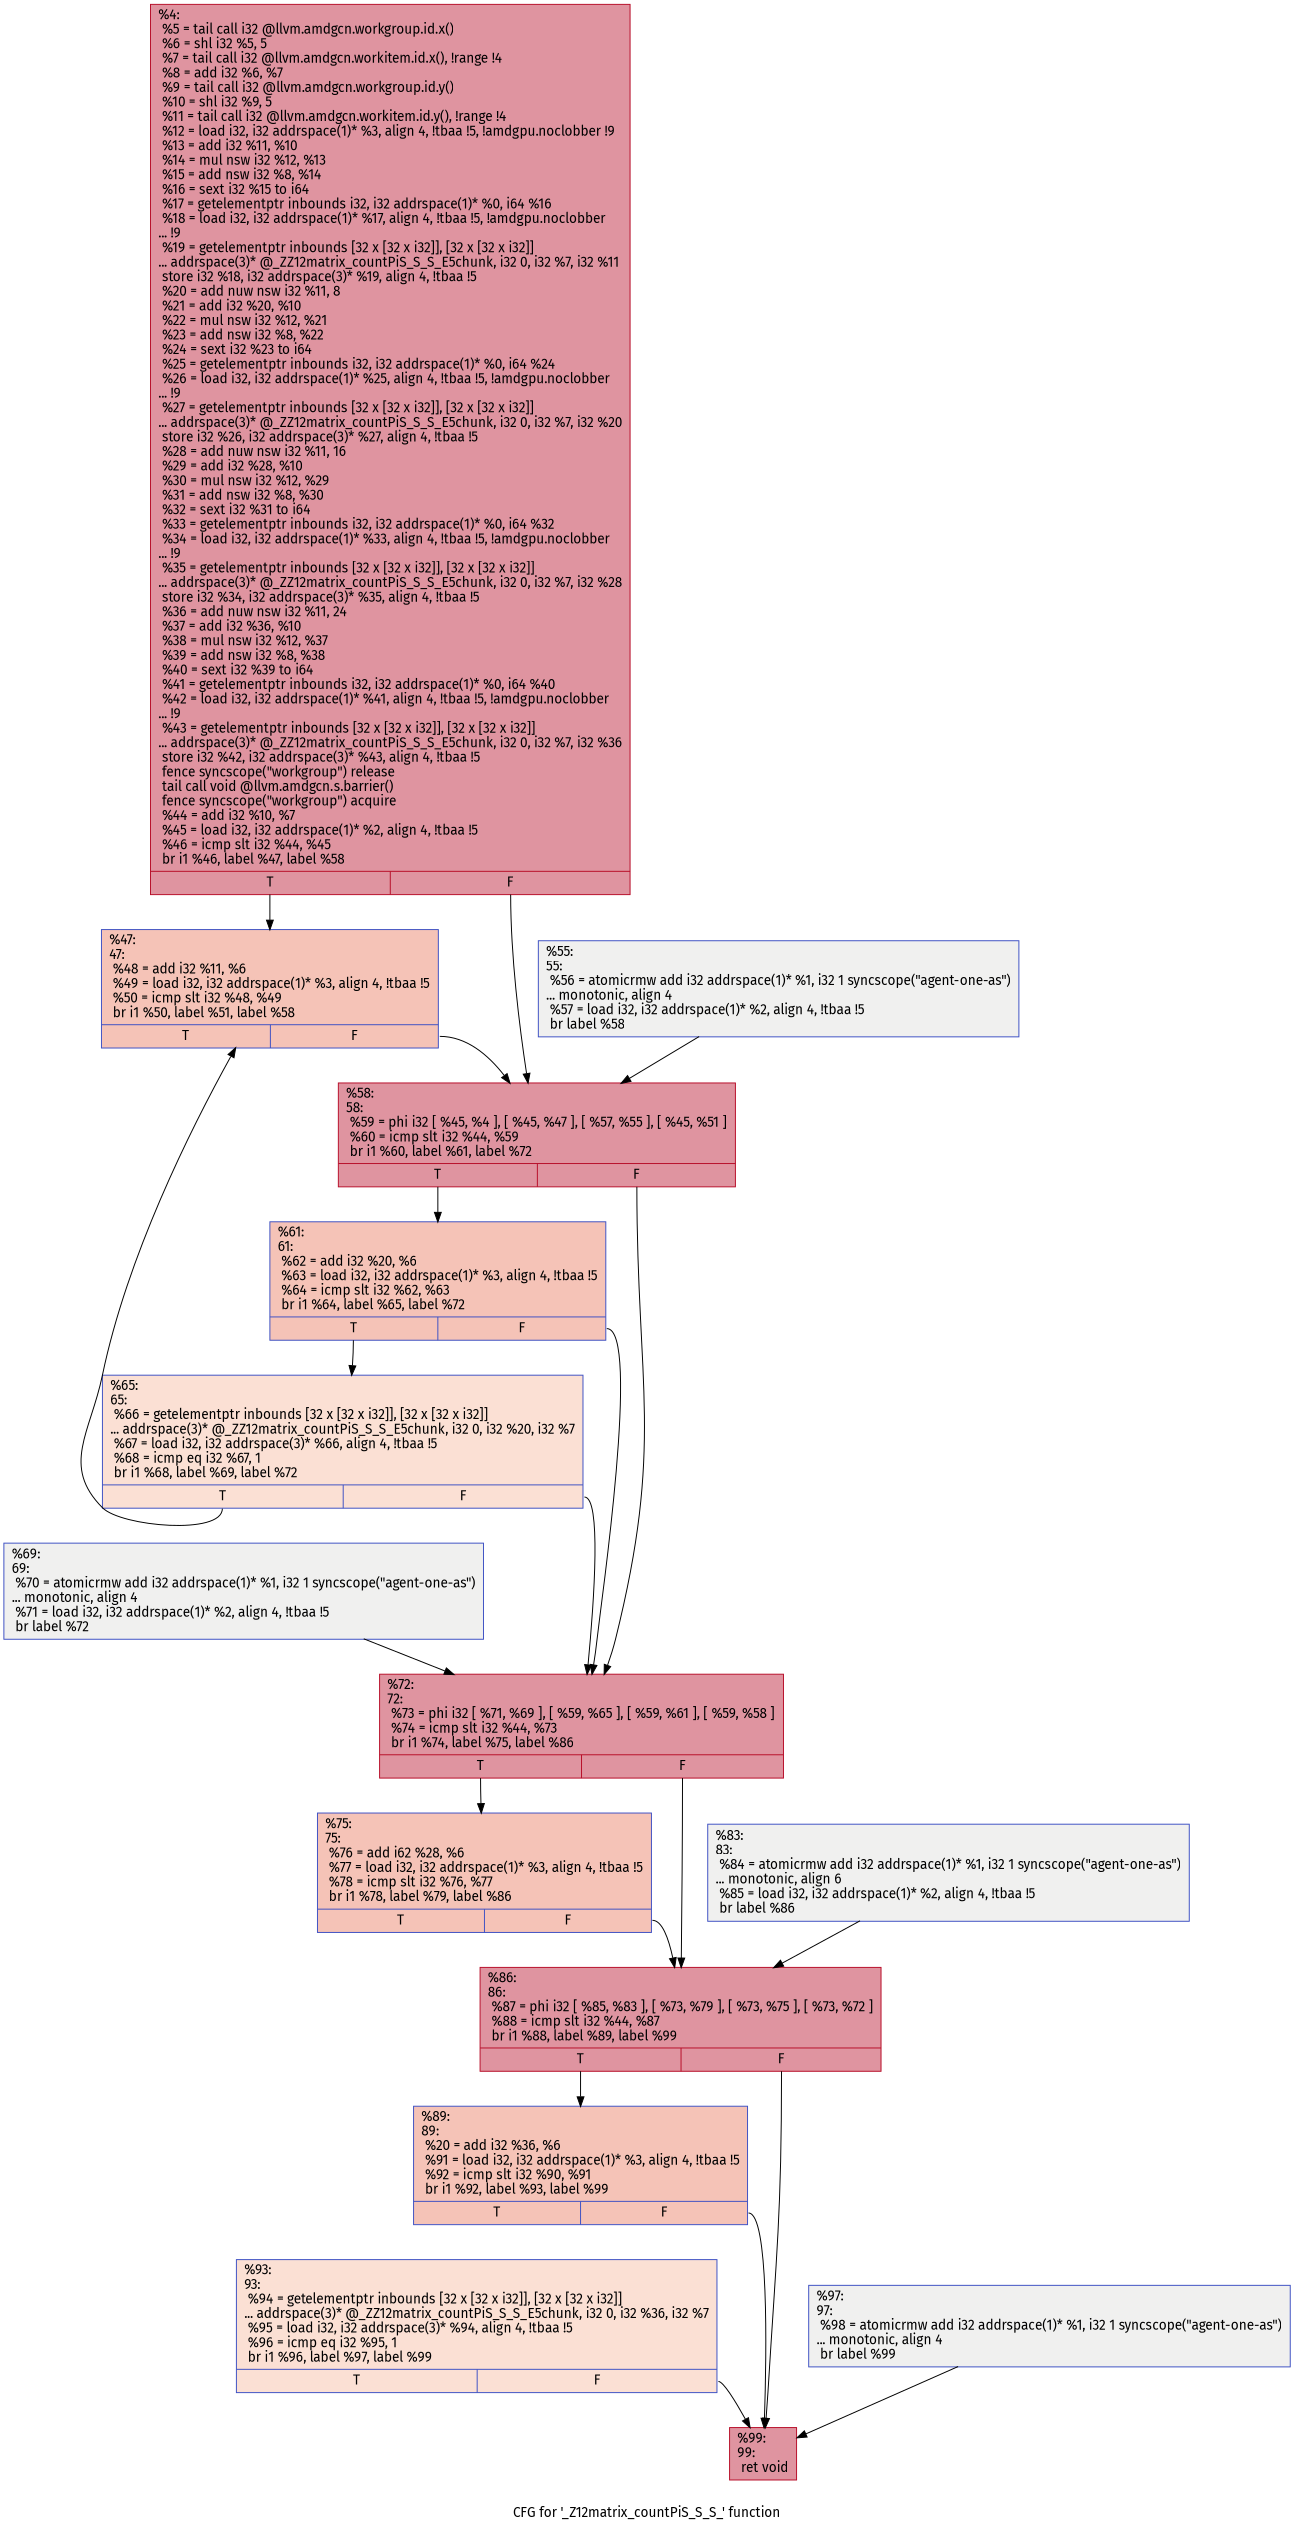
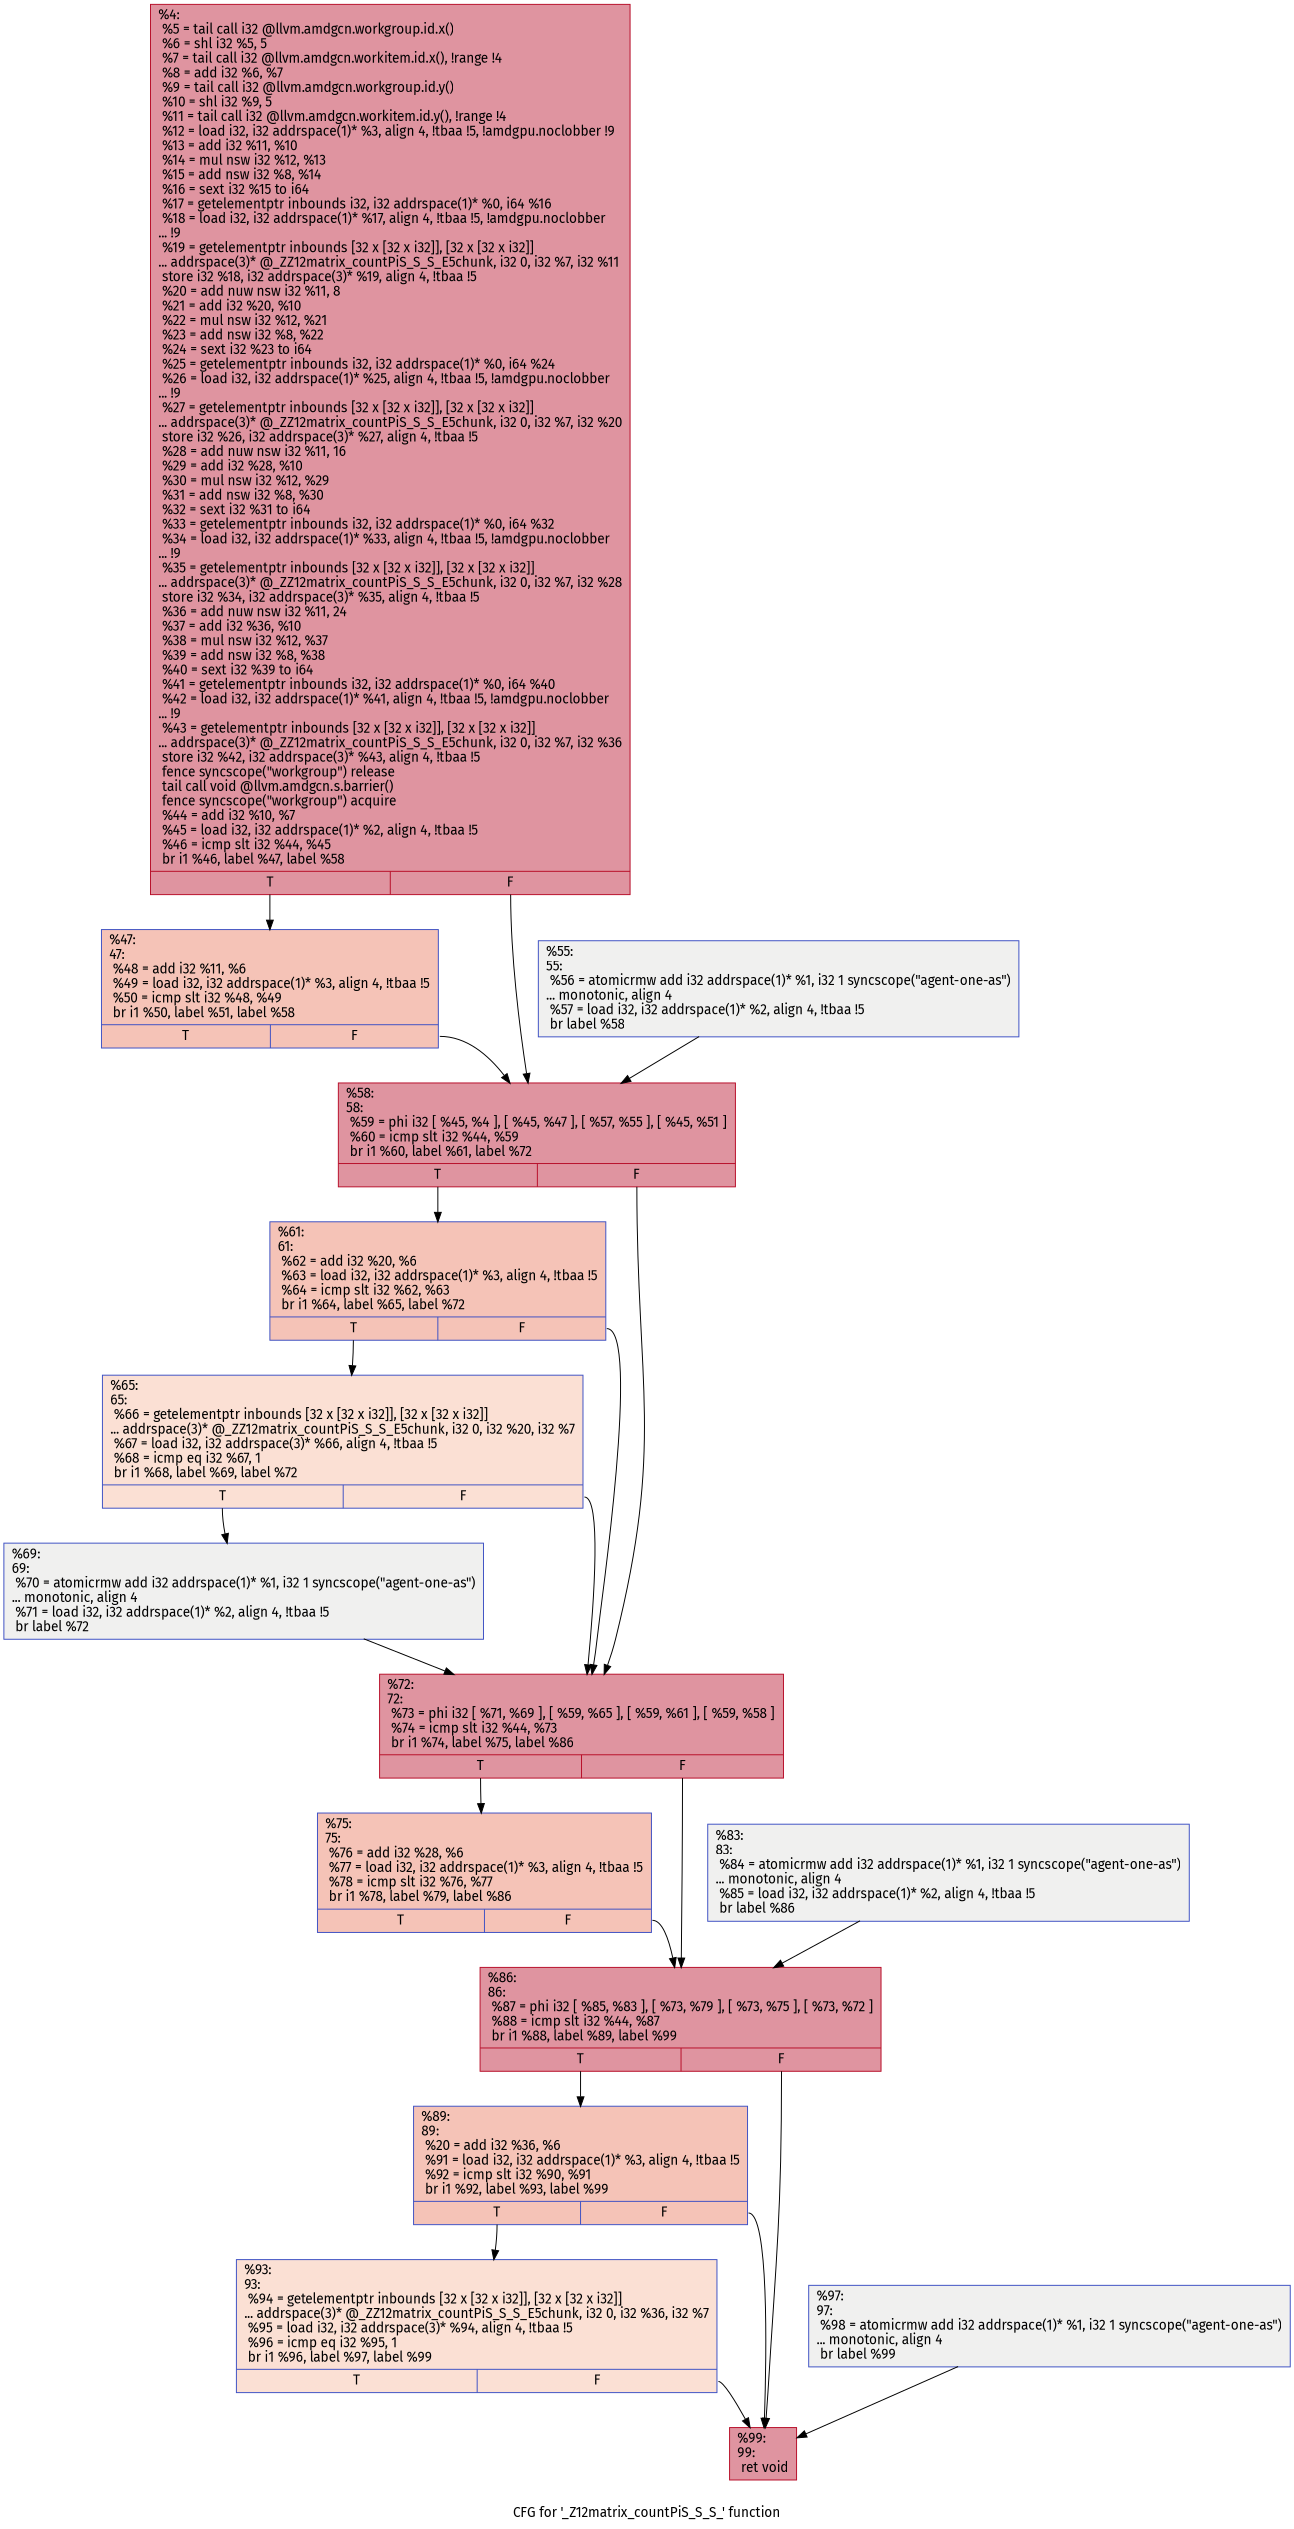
  digraph {
    fontname="Fira Sans"
    label="CFG for '_Z12matrix_countPiS_S_S_' function"
    node [color="#3d50c3ff" fillcolor="#b70d2870" fontname="Fira Sans" shape=record style=filled]
    edge [fontname="Fira Sans" tailport=s0]
    n1 [color="#b70d28ff" label="{%4:\l  %5 = tail call i32 @llvm.amdgcn.workgroup.id.x()\l  %6 = shl i32 %5, 5\l  %7 = tail call i32 @llvm.amdgcn.workitem.id.x(), !range !4\l  %8 = add i32 %6, %7\l  %9 = tail call i32 @llvm.amdgcn.workgroup.id.y()\l  %10 = shl i32 %9, 5\l  %11 = tail call i32 @llvm.amdgcn.workitem.id.y(), !range !4\l  %12 = load i32, i32 addrspace(1)* %3, align 4, !tbaa !5, !amdgpu.noclobber !9\l  %13 = add i32 %11, %10\l  %14 = mul nsw i32 %12, %13\l  %15 = add nsw i32 %8, %14\l  %16 = sext i32 %15 to i64\l  %17 = getelementptr inbounds i32, i32 addrspace(1)* %0, i64 %16\l  %18 = load i32, i32 addrspace(1)* %17, align 4, !tbaa !5, !amdgpu.noclobber\l... !9\l  %19 = getelementptr inbounds [32 x [32 x i32]], [32 x [32 x i32]]\l... addrspace(3)* @_ZZ12matrix_countPiS_S_S_E5chunk, i32 0, i32 %7, i32 %11\l  store i32 %18, i32 addrspace(3)* %19, align 4, !tbaa !5\l  %20 = add nuw nsw i32 %11, 8\l  %21 = add i32 %20, %10\l  %22 = mul nsw i32 %12, %21\l  %23 = add nsw i32 %8, %22\l  %24 = sext i32 %23 to i64\l  %25 = getelementptr inbounds i32, i32 addrspace(1)* %0, i64 %24\l  %26 = load i32, i32 addrspace(1)* %25, align 4, !tbaa !5, !amdgpu.noclobber\l... !9\l  %27 = getelementptr inbounds [32 x [32 x i32]], [32 x [32 x i32]]\l... addrspace(3)* @_ZZ12matrix_countPiS_S_S_E5chunk, i32 0, i32 %7, i32 %20\l  store i32 %26, i32 addrspace(3)* %27, align 4, !tbaa !5\l  %28 = add nuw nsw i32 %11, 16\l  %29 = add i32 %28, %10\l  %30 = mul nsw i32 %12, %29\l  %31 = add nsw i32 %8, %30\l  %32 = sext i32 %31 to i64\l  %33 = getelementptr inbounds i32, i32 addrspace(1)* %0, i64 %32\l  %34 = load i32, i32 addrspace(1)* %33, align 4, !tbaa !5, !amdgpu.noclobber\l... !9\l  %35 = getelementptr inbounds [32 x [32 x i32]], [32 x [32 x i32]]\l... addrspace(3)* @_ZZ12matrix_countPiS_S_S_E5chunk, i32 0, i32 %7, i32 %28\l  store i32 %34, i32 addrspace(3)* %35, align 4, !tbaa !5\l  %36 = add nuw nsw i32 %11, 24\l  %37 = add i32 %36, %10\l  %38 = mul nsw i32 %12, %37\l  %39 = add nsw i32 %8, %38\l  %40 = sext i32 %39 to i64\l  %41 = getelementptr inbounds i32, i32 addrspace(1)* %0, i64 %40\l  %42 = load i32, i32 addrspace(1)* %41, align 4, !tbaa !5, !amdgpu.noclobber\l... !9\l  %43 = getelementptr inbounds [32 x [32 x i32]], [32 x [32 x i32]]\l... addrspace(3)* @_ZZ12matrix_countPiS_S_S_E5chunk, i32 0, i32 %7, i32 %36\l  store i32 %42, i32 addrspace(3)* %43, align 4, !tbaa !5\l  fence syncscope(\"workgroup\") release\l  tail call void @llvm.amdgcn.s.barrier()\l  fence syncscope(\"workgroup\") acquire\l  %44 = add i32 %10, %7\l  %45 = load i32, i32 addrspace(1)* %2, align 4, !tbaa !5\l  %46 = icmp slt i32 %44, %45\l  br i1 %46, label %47, label %58\l|{<s0>T|<s1>F}}"]
    n2 [fillcolor="#e8765c70" label="{%47:\l47:                                               \l  %48 = add i32 %11, %6\l  %49 = load i32, i32 addrspace(1)* %3, align 4, !tbaa !5\l  %50 = icmp slt i32 %48, %49\l  br i1 %50, label %51, label %58\l|{<s0>T|<s1>F}}"]
    n3 [color="#b70d28ff" label="{%58:\l58:                                               \l  %59 = phi i32 [ %45, %4 ], [ %45, %47 ], [ %57, %55 ], [ %45, %51 ]\l  %60 = icmp slt i32 %44, %59\l  br i1 %60, label %61, label %72\l|{<s0>T|<s1>F}}"]
    n4 [fillcolor="#e8765c70" label="{%61:\l61:                                               \l  %62 = add i32 %20, %6\l  %63 = load i32, i32 addrspace(1)* %3, align 4, !tbaa !5\l  %64 = icmp slt i32 %62, %63\l  br i1 %64, label %65, label %72\l|{<s0>T|<s1>F}}"]
    n5 [color="#b70d28ff" label="{%72:\l72:                                               \l  %73 = phi i32 [ %71, %69 ], [ %59, %65 ], [ %59, %61 ], [ %59, %58 ]\l  %74 = icmp slt i32 %44, %73\l  br i1 %74, label %75, label %86\l|{<s0>T|<s1>F}}"]
    n6 [fillcolor="#f7b99e70" label="{%65:\l65:                                               \l  %66 = getelementptr inbounds [32 x [32 x i32]], [32 x [32 x i32]]\l... addrspace(3)* @_ZZ12matrix_countPiS_S_S_E5chunk, i32 0, i32 %20, i32 %7\l  %67 = load i32, i32 addrspace(3)* %66, align 4, !tbaa !5\l  %68 = icmp eq i32 %67, 1\l  br i1 %68, label %69, label %72\l|{<s0>T|<s1>F}}"]
-   n7 [fillcolor="#e8765c70" label="{%75:\l75:                                               \l  %76 = add i62 %28, %6\l  %77 = load i32, i32 addrspace(1)* %3, align 4, !tbaa !5\l  %78 = icmp slt i32 %76, %77\l  br i1 %78, label %79, label %86\l|{<s0>T|<s1>F}}"]
+   n7 [fillcolor="#e8765c70" label="{%75:\l75:                                               \l  %76 = add i32 %28, %6\l  %77 = load i32, i32 addrspace(1)* %3, align 4, !tbaa !5\l  %78 = icmp slt i32 %76, %77\l  br i1 %78, label %79, label %86\l|{<s0>T|<s1>F}}"]
    n8 [color="#b70d28ff" label="{%86:\l86:                                               \l  %87 = phi i32 [ %85, %83 ], [ %73, %79 ], [ %73, %75 ], [ %73, %72 ]\l  %88 = icmp slt i32 %44, %87\l  br i1 %88, label %89, label %99\l|{<s0>T|<s1>F}}"]
    n9 [fillcolor="#dedcdb70" label="{%55:\l55:                                               \l  %56 = atomicrmw add i32 addrspace(1)* %1, i32 1 syncscope(\"agent-one-as\")\l... monotonic, align 4\l  %57 = load i32, i32 addrspace(1)* %2, align 4, !tbaa !5\l  br label %58\l}"]
    n10 [fillcolor="#dedcdb70" label="{%69:\l69:                                               \l  %70 = atomicrmw add i32 addrspace(1)* %1, i32 1 syncscope(\"agent-one-as\")\l... monotonic, align 4\l  %71 = load i32, i32 addrspace(1)* %2, align 4, !tbaa !5\l  br label %72\l}"]
    n11 [fillcolor="#e8765c70" label="{%89:\l89:                                               \l  %20 = add i32 %36, %6\l  %91 = load i32, i32 addrspace(1)* %3, align 4, !tbaa !5\l  %92 = icmp slt i32 %90, %91\l  br i1 %92, label %93, label %99\l|{<s0>T|<s1>F}}"]
    n12 [color="#b70d28ff" label="{%99:\l99:                                               \l  ret void\l}"]
    n13 [fillcolor="#f7b99e70" label="{%93:\l93:                                               \l  %94 = getelementptr inbounds [32 x [32 x i32]], [32 x [32 x i32]]\l... addrspace(3)* @_ZZ12matrix_countPiS_S_S_E5chunk, i32 0, i32 %36, i32 %7\l  %95 = load i32, i32 addrspace(3)* %94, align 4, !tbaa !5\l  %96 = icmp eq i32 %95, 1\l  br i1 %96, label %97, label %99\l|{<s0>T|<s1>F}}"]
-   n14 [fillcolor="#dedcdb70" label="{%83:\l83:                                               \l  %84 = atomicrmw add i32 addrspace(1)* %1, i32 1 syncscope(\"agent-one-as\")\l... monotonic, align 6\l  %85 = load i32, i32 addrspace(1)* %2, align 4, !tbaa !5\l  br label %86\l}"]
+   n14 [fillcolor="#dedcdb70" label="{%83:\l83:                                               \l  %84 = atomicrmw add i32 addrspace(1)* %1, i32 1 syncscope(\"agent-one-as\")\l... monotonic, align 4\l  %85 = load i32, i32 addrspace(1)* %2, align 4, !tbaa !5\l  br label %86\l}"]
    n15 [fillcolor="#dedcdb70" label="{%97:\l97:                                               \l  %98 = atomicrmw add i32 addrspace(1)* %1, i32 1 syncscope(\"agent-one-as\")\l... monotonic, align 4\l  br label %99\l}"]
    n1 -> n2
    n1 -> n3 [tailport=s1]
    n2 -> n3 [tailport=s1]
    n3 -> n4
    n3 -> n5 [tailport=s1]
    n4 -> n5 [tailport=s1]
    n4 -> n6
    n5 -> n7
    n5 -> n8 [tailport=s1]
    n6 -> n5 [tailport=s1]
-   n6 -> n2
+   n6 -> n10
    n7 -> n8 [tailport=s1]
    n8 -> n11
    n8 -> n12 [tailport=s1]
    n9 -> n3
    n10 -> n5
    n11 -> n12 [tailport=s1]
+   n11 -> n13
    n13 -> n12 [tailport=s1]
    n14 -> n8
    n15 -> n12
  }
